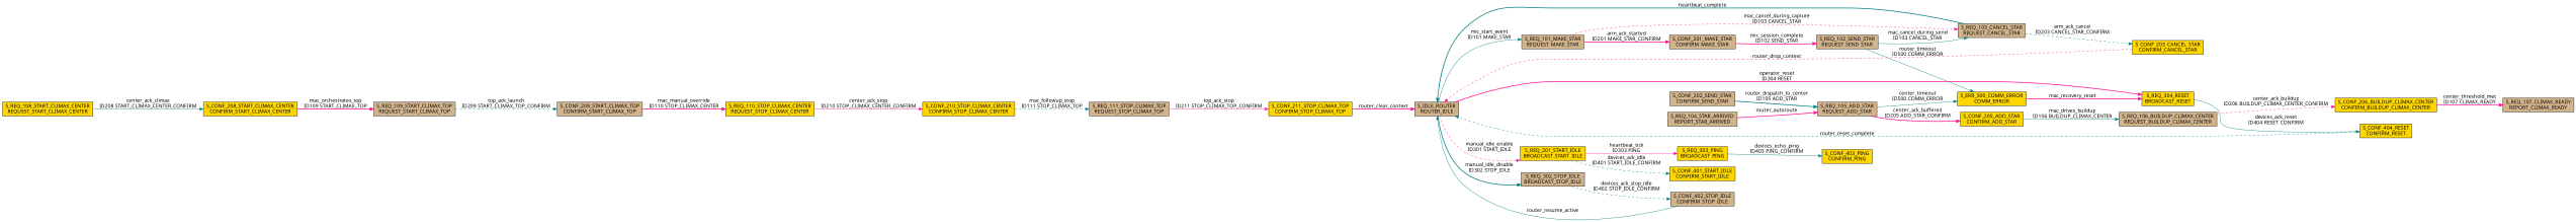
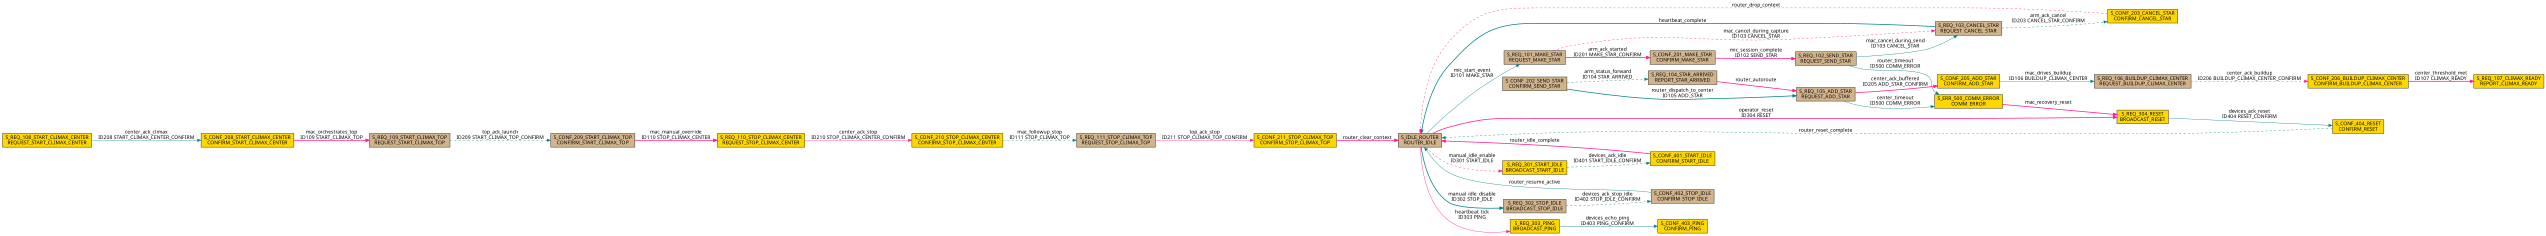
  digraph {
    fontname="Noto Sans"
    rankdir=LR
    node [fillcolor=tan fontname="Noto Sans" shape=rectangle style=filled]
    edge [color=teal fontname="Noto Sans" style=bold]
    n1 [label="S_IDLE_ROUTER\nROUTER_IDLE"]
    n2 [label="S_REQ_101_MAKE_STAR\nREQUEST_MAKE_STAR"]
    n3 [fillcolor=gold label="S_REQ_301_START_IDLE\nBROADCAST_START_IDLE"]
    n4 [label="S_REQ_302_STOP_IDLE\nBROADCAST_STOP_IDLE"]
    n5 [fillcolor=gold label="S_REQ_303_PING\nBROADCAST_PING"]
    n6 [fillcolor=gold label="S_REQ_304_RESET\nBROADCAST_RESET"]
    n7 [label="S_CONF_201_MAKE_STAR\nCONFIRM_MAKE_STAR"]
    n8 [label="S_REQ_103_CANCEL_STAR\nREQUEST_CANCEL_STAR"]
    n9 [fillcolor=gold label="S_CONF_401_START_IDLE\nCONFIRM_START_IDLE"]
    n10 [label="S_CONF_402_STOP_IDLE\nCONFIRM_STOP_IDLE"]
    n11 [fillcolor=gold label="S_CONF_403_PING\nCONFIRM_PING"]
    n12 [fillcolor=gold label="S_CONF_404_RESET\nCONFIRM_RESET"]
    n13 [label="S_REQ_102_SEND_STAR\nREQUEST_SEND_STAR"]
    n14 [fillcolor=gold label="S_CONF_203_CANCEL_STAR\nCONFIRM_CANCEL_STAR"]
    n15 [fillcolor=gold label="S_ERR_500_COMM_ERROR\nCOMM_ERROR"]
    n16 [label="S_CONF_202_SEND_STAR\nCONFIRM_SEND_STAR"]
    n17 [label="S_REQ_104_STAR_ARRIVED\nREPORT_STAR_ARRIVED"]
    n18 [label="S_REQ_105_ADD_STAR\nREQUEST_ADD_STAR"]
    n19 [fillcolor=gold label="S_CONF_205_ADD_STAR\nCONFIRM_ADD_STAR"]
    n20 [label="S_REQ_106_BUILDUP_CLIMAX_CENTER\nREQUEST_BUILDUP_CLIMAX_CENTER"]
    n21 [fillcolor=gold label="S_CONF_206_BUILDUP_CLIMAX_CENTER\nCONFIRM_BUILDUP_CLIMAX_CENTER"]
-   n22 [label="S_REQ_107_CLIMAX_READY\nREPORT_CLIMAX_READY"]
+   n22 [fillcolor=gold label="S_REQ_107_CLIMAX_READY\nREPORT_CLIMAX_READY"]
    n23 [fillcolor=gold label="S_REQ_108_START_CLIMAX_CENTER\nREQUEST_START_CLIMAX_CENTER"]
    n24 [fillcolor=gold label="S_CONF_208_START_CLIMAX_CENTER\nCONFIRM_START_CLIMAX_CENTER"]
    n25 [label="S_REQ_109_START_CLIMAX_TOP\nREQUEST_START_CLIMAX_TOP"]
    n26 [label="S_CONF_209_START_CLIMAX_TOP\nCONFIRM_START_CLIMAX_TOP"]
    n27 [fillcolor=gold label="S_REQ_110_STOP_CLIMAX_CENTER\nREQUEST_STOP_CLIMAX_CENTER"]
    n28 [fillcolor=gold label="S_CONF_210_STOP_CLIMAX_CENTER\nCONFIRM_STOP_CLIMAX_CENTER"]
    n29 [label="S_REQ_111_STOP_CLIMAX_TOP\nREQUEST_STOP_CLIMAX_TOP"]
    n30 [fillcolor=gold label="S_CONF_211_STOP_CLIMAX_TOP\nCONFIRM_STOP_CLIMAX_TOP"]
    n1 -> n2 [label="mic_start_event\nID101 MAKE_STAR" style=solid]
    n1 -> n3 [color=deeppink label="manual_idle_enable\nID301 START_IDLE" style=dashed]
    n1 -> n4 [label="manual_idle_disable\nID302 STOP_IDLE"]
-   n3 -> n5 [color=deeppink label="heartbeat_tick\nID303 PING" style=solid]
+   n1 -> n5 [color=deeppink label="heartbeat_tick\nID303 PING" style=solid]
    n1 -> n6 [color=deeppink label="operator_reset\nID304 RESET"]
    n2 -> n7 [color=deeppink label="arm_ack_started\nID201 MAKE_STAR_CONFIRM"]
    n2 -> n8 [color=deeppink label="mac_cancel_during_capture\nID103 CANCEL_STAR" style=dashed]
    n3 -> n9 [label="devices_ack_idle\nID401 START_IDLE_CONFIRM" style=dashed]
    n4 -> n10 [label="devices_ack_stop_idle\nID402 STOP_IDLE_CONFIRM" style=dashed]
    n5 -> n11 [label="devices_echo_ping\nID403 PING_CONFIRM" style=solid]
    n6 -> n12 [label="devices_ack_reset\nID404 RESET_CONFIRM" style=solid]
    n7 -> n13 [color=deeppink label="mic_session_complete\nID102 SEND_STAR"]
    n8 -> n1 [label=heartbeat_complete]
    n8 -> n14 [label="arm_ack_cancel\nID203 CANCEL_STAR_CONFIRM" style=dashed]
+   n9 -> n1 [color=deeppink label=router_idle_complete]
    n10 -> n1 [label=router_resume_active style=solid]
    n12 -> n1 [label=router_reset_complete style=dashed]
    n13 -> n8 [label="mac_cancel_during_send\nID103 CANCEL_STAR" style=solid]
    n13 -> n15 [label="router_timeout\nID500 COMM_ERROR" style=solid]
    n14 -> n1 [color=deeppink label=router_drop_context style=dashed]
    n15 -> n6 [color=deeppink label=mac_recovery_reset]
+   n16 -> n17 [label="arm_status_forward\nID104 STAR_ARRIVED" style=dashed]
    n16 -> n18 [label="router_dispatch_to_center\nID105 ADD_STAR"]
    n17 -> n18 [color=deeppink label=router_autoroute]
    n18 -> n15 [label="center_timeout\nID500 COMM_ERROR" style=solid]
    n18 -> n19 [color=deeppink label="center_ack_buffered\nID205 ADD_STAR_CONFIRM"]
    n19 -> n20 [label="mac_drives_buildup\nID106 BUILDUP_CLIMAX_CENTER" style=solid]
    n20 -> n21 [color=deeppink label="center_ack_buildup\nID206 BUILDUP_CLIMAX_CENTER_CONFIRM" style=dashed]
    n21 -> n22 [color=deeppink label="center_threshold_met\nID107 CLIMAX_READY"]
    n23 -> n24 [label="center_ack_climax\nID208 START_CLIMAX_CENTER_CONFIRM" style=solid]
    n24 -> n25 [color=deeppink label="mac_orchestrates_top\nID109 START_CLIMAX_TOP"]
    n25 -> n26 [label="top_ack_launch\nID209 START_CLIMAX_TOP_CONFIRM" style=dashed]
    n26 -> n27 [color=deeppink label="mac_manual_override\nID110 STOP_CLIMAX_CENTER"]
    n27 -> n28 [color=deeppink label="center_ack_stop\nID210 STOP_CLIMAX_CENTER_CONFIRM" style=solid]
    n28 -> n29 [label="mac_followup_stop\nID111 STOP_CLIMAX_TOP" style=dashed]
    n29 -> n30 [color=deeppink label="top_ack_stop\nID211 STOP_CLIMAX_TOP_CONFIRM" style=solid]
    n30 -> n1 [color=deeppink label=router_clear_context]
  }
